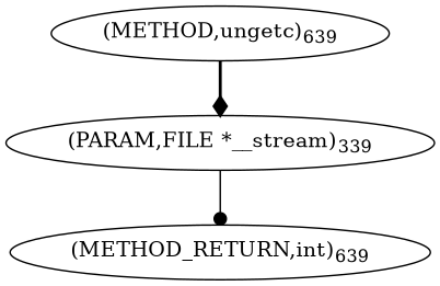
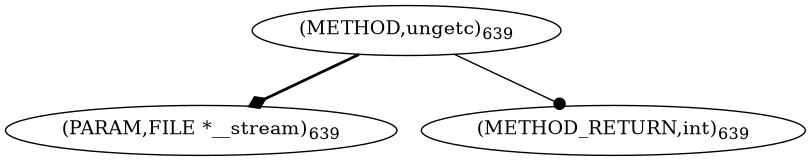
  digraph {
    n1 [label=<(METHOD,ungetc)<SUB>639</SUB>>]
-   n2 [label=<(PARAM,FILE *__stream)<SUB>339</SUB>>]
+   n2 [label=<(PARAM,FILE *__stream)<SUB>639</SUB>>]
    n3 [label=<(METHOD_RETURN,int)<SUB>639</SUB>>]
    n1 -> n2 [arrowhead=diamond style=bold]
-   n2 -> n3 [arrowhead=dot style=solid]
+   n1 -> n3 [arrowhead=dot style=solid]
  }
